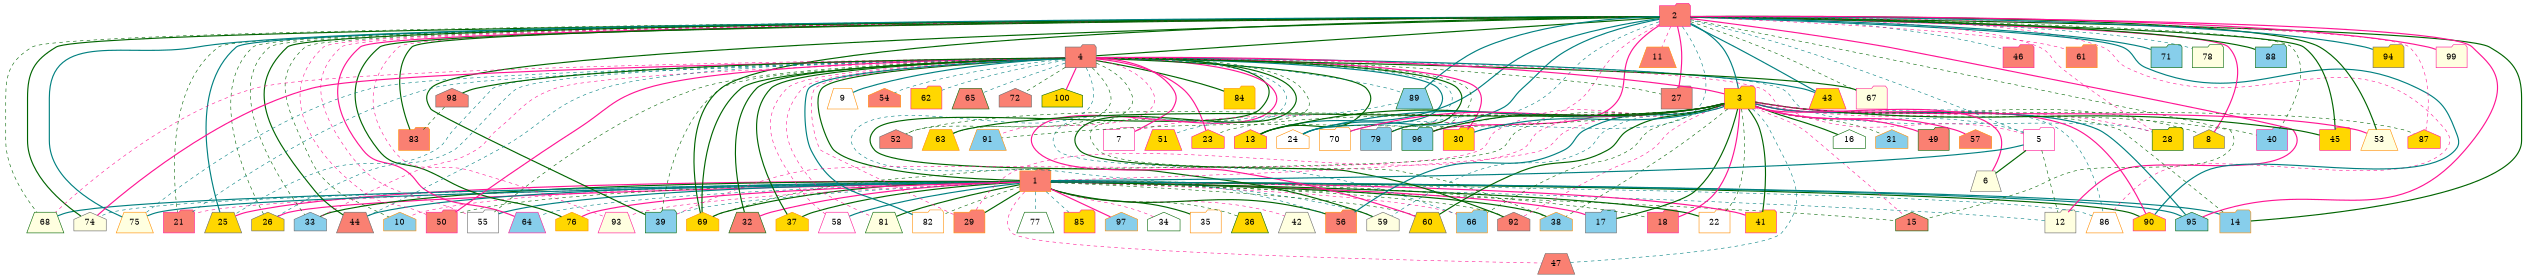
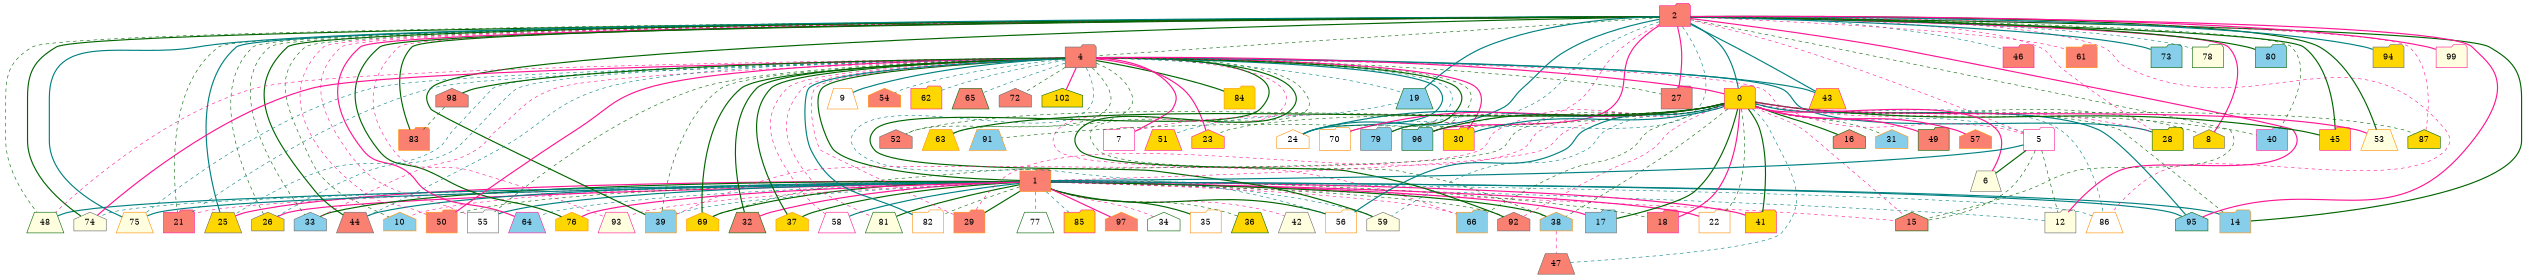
  graph {
    node [color=darkorange fillcolor=salmon shape=folder style=filled]
    edge [color=darkgreen style=dashed]
    10 [fillcolor=skyblue shape=house]
    1
    12 [color=gray40 fillcolor=lightyellow]
    14 [fillcolor=skyblue]
    15 [color=darkgreen shape=house]
    17 [color=gray40 fillcolor=skyblue]
    18 [color=deeppink]
    21 [color=deeppink]
    22 [fillcolor=white]
    25 [color=gray40 fillcolor=gold shape=trapezium]
    26 [color=gray40 fillcolor=gold shape=house]
    29
    32 [color=darkgreen shape=trapezium]
    33 [color=gray40 fillcolor=skyblue shape=house]
    34 [color=darkgreen fillcolor=white shape=house]
    35 [fillcolor=white]
    36 [color=darkgreen fillcolor=gold shape=trapezium]
    37 [fillcolor=gold shape=house]
    38 [fillcolor=skyblue shape=house]
-   39 [color=darkgreen fillcolor=skyblue]
+   39 [fillcolor=skyblue]
    41 [color=deeppink fillcolor=gold]
    42 [color=gray40 fillcolor=lightyellow shape=trapezium]
    44 [color=gray40 shape=trapezium]
    47 [color=gray40 shape=trapezium]
-   50 [color=deeppink]
+   50
    55 [color=gray40 fillcolor=white]
-   56
+   56 [fillcolor=white]
    58 [color=deeppink fillcolor=white shape=trapezium]
    59 [color=gray40 fillcolor=lightyellow shape=house]
-   60 [color=gray40 fillcolor=gold shape=trapezium]
    64 [color=deeppink fillcolor=skyblue shape=trapezium]
    66 [fillcolor=skyblue]
-   68 [color=darkgreen fillcolor=lightyellow shape=trapezium]
+   68 [color=darkgreen fillcolor=lightyellow shape=trapezium label=48]
    69 [fillcolor=gold shape=house]
    74 [color=gray40 fillcolor=lightyellow shape=house]
    75 [fillcolor=lightyellow shape=trapezium]
    76 [fillcolor=gold shape=house]
    77 [color=darkgreen fillcolor=white shape=trapezium]
    81 [color=darkgreen fillcolor=lightyellow shape=trapezium]
    82 [fillcolor=white]
    85 [color=deeppink fillcolor=gold]
    86 [fillcolor=white shape=trapezium]
-   90 [color=deeppink fillcolor=gold shape=house]
    92 [color=gray40 shape=house]
    93 [color=deeppink fillcolor=lightyellow shape=trapezium]
    95 [color=darkgreen fillcolor=skyblue shape=house]
-   97 [fillcolor=skyblue shape=house]
+   97 [shape=house]
    84 [fillcolor=gold]
    2 [color=deeppink]
    4 [color=gray40]
    8 [color=gray40 fillcolor=gold shape=house]
-   11 [shape=trapezium]
-   13 [color=deeppink fillcolor=gold shape=house]
    24 [fillcolor=white shape=house]
    27 [color=gray40]
    28 [color=darkgreen fillcolor=gold]
    30 [color=deeppink fillcolor=gold]
    40 [color=deeppink fillcolor=skyblue]
    43 [color=deeppink fillcolor=gold shape=trapezium]
    45 [color=deeppink fillcolor=gold]
    46 [color=deeppink]
    53 [fillcolor=lightyellow shape=trapezium]
    61
-   67 [color=deeppink fillcolor=lightyellow]
    70 [fillcolor=white]
-   71 [color=darkgreen fillcolor=skyblue]
+   71 [color=darkgreen fillcolor=skyblue label=73]
    78 [color=darkgreen fillcolor=lightyellow]
    79 [color=gray40 fillcolor=skyblue]
-   80 [color=darkgreen fillcolor=skyblue label=88]
+   80 [color=darkgreen fillcolor=skyblue]
    83
-   87 [color=deeppink fillcolor=gold shape=house]
-   89 [color=darkgreen fillcolor=skyblue shape=trapezium]
+   87 [color=darkgreen fillcolor=gold shape=house]
+   89 [color=darkgreen fillcolor=skyblue shape=trapezium label=19]
    94 [color=gray40 fillcolor=gold]
    96 [color=darkgreen fillcolor=skyblue]
    99 [color=deeppink fillcolor=lightyellow]
-   3 [color=deeppink fillcolor=gold]
+   3 [color=deeppink fillcolor=gold label=0]
    7 [color=deeppink fillcolor=white]
    23 [color=deeppink fillcolor=gold shape=house]
    52 [color=gray40 shape=house]
    63 [fillcolor=gold shape=trapezium]
    91 [fillcolor=skyblue shape=trapezium]
    9 [fillcolor=white shape=trapezium]
    54 [shape=house]
    62 [color=deeppink fillcolor=gold]
    65 [color=darkgreen shape=trapezium]
    72 [color=gray40 shape=house]
    98 [color=gray40 shape=house]
-   100 [color=darkgreen fillcolor=gold shape=house]
+   100 [color=darkgreen fillcolor=gold shape=house label=102]
    51 [color=deeppink fillcolor=gold shape=trapezium]
    5 [color=deeppink fillcolor=white]
    6 [color=gray40 fillcolor=lightyellow shape=trapezium]
-   16 [color=darkgreen fillcolor=white shape=house]
+   16 [color=darkgreen shape=house]
    31 [fillcolor=skyblue shape=house]
    49 [color=darkgreen]
    57 [shape=house]
    1 -- 10 [color=deeppink]
    1 -- 12 [color=teal]
    1 -- 14 [color=teal style=bold]
-   1 -- 15
+   1 -- 15 [color=deeppink]
    1 -- 17 [color=deeppink style=bold]
    1 -- 18
    1 -- 21 [color=deeppink]
-   1 -- 22 [style=bold]
+   1 -- 22 [color=deeppink style=bold]
    1 -- 25 [color=deeppink style=bold]
    1 -- 26 [color=deeppink style=bold]
    1 -- 29 [style=bold]
    1 -- 32 [color=deeppink style=bold]
    1 -- 33 [style=bold]
    1 -- 34 [color=deeppink]
    1 -- 35 [style=bold]
    1 -- 36
    1 -- 37 [style=bold]
    1 -- 38 [style=bold]
    1 -- 39 [color=teal]
    1 -- 41 [color=deeppink style=bold]
    1 -- 42 [color=deeppink]
    1 -- 44 [color=teal style=bold]
-   1 -- 47 [color=deeppink]
+   38 -- 47 [color=deeppink]
    1 -- 50
    1 -- 55 [color=teal style=bold]
    1 -- 56 [style=bold]
    1 -- 58 [color=teal style=bold]
    1 -- 59 [color=teal]
-   1 -- 60
    1 -- 64 [color=teal]
    1 -- 66 [color=deeppink]
    1 -- 68 [color=teal style=bold]
    1 -- 69 [style=bold]
    1 -- 74 [color=teal]
    1 -- 75 [color=teal style=bold]
    1 -- 76 [color=deeppink style=bold]
    1 -- 77 [color=teal]
    1 -- 81 [style=bold]
    1 -- 82
    1 -- 85 [color=teal]
    1 -- 86 [color=teal]
-   1 -- 90 [style=bold]
    1 -- 92
    1 -- 93 [color=deeppink]
    1 -- 95 [color=teal style=bold]
    1 -- 97 [color=deeppink style=bold]
    2 -- 10
    2 -- 12 [color=deeppink style=bold]
    2 -- 14 [style=bold]
    2 -- 15
    2 -- 21
    2 -- 25 [color=teal style=bold]
    2 -- 26
    2 -- 33
    2 -- 39 [style=bold]
    2 -- 44 [style=bold]
    2 -- 50 [color=deeppink]
    2 -- 55 [color=deeppink]
    2 -- 64 [color=deeppink style=bold]
    2 -- 68
-   2 -- 69 [style=bold]
    2 -- 74 [style=bold]
    2 -- 75 [color=teal style=bold]
    2 -- 76 [style=bold]
    2 -- 86 [color=deeppink]
-   2 -- 90 [color=teal style=bold]
    2 -- 93 [color=deeppink]
    2 -- 95 [color=deeppink style=bold]
-   2 -- 4 [style=bold]
+   2 -- 4
    2 -- 8 [color=deeppink style=bold]
-   2 -- 11 [color=deeppink]
-   2 -- 13 [color=teal style=bold]
    2 -- 24 [color=teal style=bold]
    2 -- 27 [color=deeppink style=bold]
    2 -- 28 [color=deeppink]
    2 -- 30 [color=teal]
    2 -- 40
    2 -- 43 [color=teal style=bold]
    2 -- 45 [style=bold]
    2 -- 46 [color=teal]
    2 -- 53 [style=bold]
    2 -- 61 [color=deeppink]
-   2 -- 67
    2 -- 70 [color=teal]
    2 -- 71 [color=teal style=bold]
    2 -- 78 [color=teal]
    2 -- 79 [color=deeppink]
    2 -- 80 [style=bold]
    2 -- 83 [style=bold]
    2 -- 87 [color=deeppink]
    2 -- 89 [color=teal style=bold]
    2 -- 94 [color=teal style=bold]
    2 -- 96 [color=deeppink style=bold]
    2 -- 99 [color=deeppink style=bold]
    4 -- 1 [style=bold]
    4 -- 21 [color=teal]
    4 -- 25 [color=teal]
    4 -- 26 [color=teal]
    4 -- 29 [color=deeppink]
    4 -- 32 [style=bold]
    4 -- 33 [color=deeppink]
    4 -- 37 [style=bold]
    4 -- 38
    4 -- 39
    4 -- 44 [color=teal]
    4 -- 50 [color=deeppink style=bold]
    4 -- 55
    4 -- 56 [color=teal]
    4 -- 58 [color=deeppink]
    4 -- 59 [style=bold]
-   4 -- 60 [color=deeppink style=bold]
-   4 -- 66 [color=teal]
+   4 -- 66 [color=deeppink]
    4 -- 68 [color=deeppink]
    4 -- 69 [style=bold]
    4 -- 74 [color=deeppink style=bold]
    4 -- 75 [color=teal]
    4 -- 81 [color=deeppink]
    4 -- 82 [color=teal style=bold]
    4 -- 92 [style=bold]
    4 -- 84 [style=bold]
-   4 -- 13 [style=bold]
    4 -- 24 [color=teal style=bold]
    4 -- 27
-   4 -- 28 [color=teal]
+   4 -- 28 [color=teal style=bold]
    4 -- 30 [color=deeppink style=bold]
    4 -- 43 [color=teal style=bold]
-   4 -- 67 [style=bold]
    4 -- 70 [color=teal]
    4 -- 79 [style=bold]
    4 -- 89 [color=teal]
    4 -- 96
    4 -- 3 [color=deeppink style=bold]
    4 -- 7 [color=deeppink style=bold]
    4 -- 23 [color=deeppink style=bold]
    4 -- 52
    4 -- 63
-   4 -- 91 [color=deeppink]
    4 -- 9 [color=teal style=bold]
    4 -- 54 [color=teal]
    4 -- 62 [color=teal]
    4 -- 65 [color=teal]
    4 -- 72
    4 -- 98 [style=bold]
    4 -- 100 [color=deeppink style=bold]
    89 -- 51 [color=teal]
    3 -- 1 [color=deeppink]
    3 -- 14
    3 -- 15 [color=deeppink]
    3 -- 17 [style=bold]
    3 -- 18 [color=deeppink style=bold]
    3 -- 22
    3 -- 29 [color=deeppink]
    3 -- 38
    3 -- 39 [color=deeppink]
    3 -- 41 [style=bold]
    3 -- 47 [color=teal]
    3 -- 56 [color=teal style=bold]
    3 -- 59 [color=teal]
-   3 -- 60 [style=bold]
    3 -- 66
    3 -- 69
    3 -- 86 [color=teal]
-   3 -- 90 [color=deeppink style=bold]
    3 -- 92 [color=deeppink]
    3 -- 95 [color=teal style=bold]
    3 -- 2 [color=teal style=bold]
    3 -- 8
-   3 -- 13 [style=bold]
    3 -- 24 [color=teal style=bold]
    3 -- 28 [color=deeppink]
    3 -- 30 [color=teal style=bold]
    3 -- 40
    3 -- 45 [style=bold]
    3 -- 53 [color=deeppink style=bold]
    3 -- 70 [color=deeppink style=bold]
    3 -- 79 [color=teal]
    3 -- 87
    3 -- 96 [style=bold]
    3 -- 7 [color=deeppink]
    3 -- 23
    3 -- 52
    3 -- 63 [style=bold]
    3 -- 91
    3 -- 5 [color=teal]
    3 -- 6 [color=deeppink style=bold]
    3 -- 16 [style=bold]
    3 -- 31
    3 -- 49 [color=deeppink style=bold]
    3 -- 57 [color=deeppink style=bold]
    98 -- 83
    5 -- 1 [color=teal style=bold]
    5 -- 12
-   5 -- 2 [color=teal]
+   5 -- 15
+   5 -- 2 [color=deeppink]
    5 -- 4 [color=deeppink]
    5 -- 6 [style=bold]
  }
